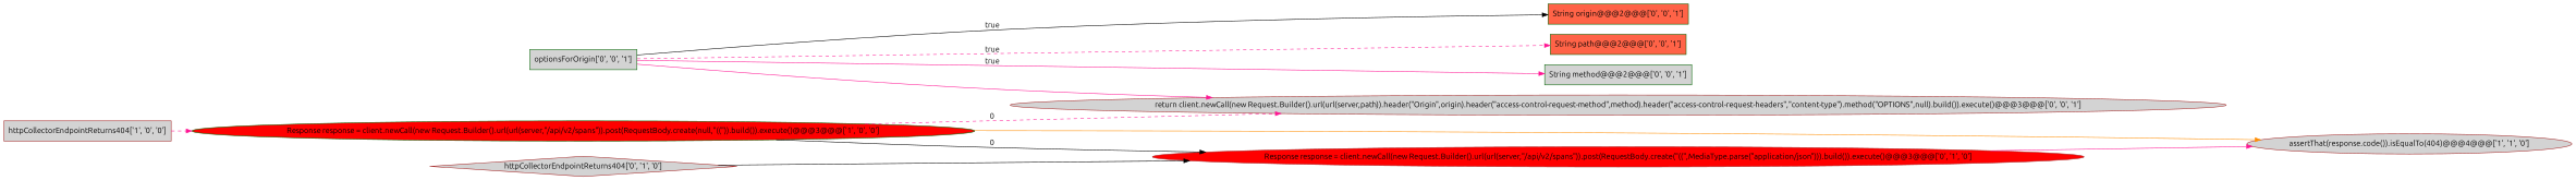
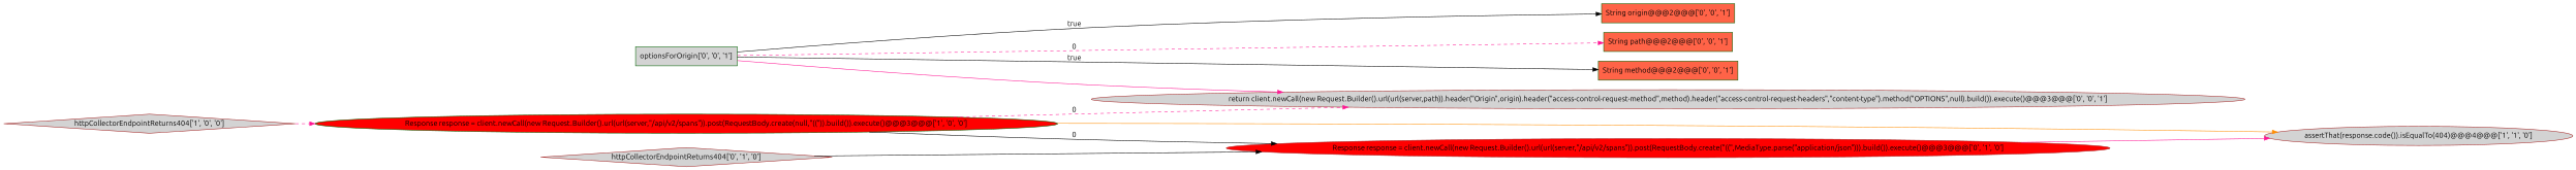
  digraph {
    fontname=Ubuntu
    rankdir=LR
    node [color=brown fillcolor=lightgray fontname=Ubuntu shape=ellipse style=filled]
    edge [color=deeppink fontname=Ubuntu style=solid]
    n1 [label="return client.newCall(new Request.Builder().url(url(server,path)).header(\"Origin\",origin).header(\"access-control-request-method\",method).header(\"access-control-request-headers\",\"content-type\").method(\"OPTIONS\",null).build()).execute()@@@3@@@['0', '0', '1']"]
    n2 [color=darkgreen label="optionsForOrigin['0', '0', '1']" shape=box]
    n3 [color=darkgreen fillcolor=tomato label="String origin@@@2@@@['0', '0', '1']" shape=box]
    n4 [color=darkgreen fillcolor=tomato label="String path@@@2@@@['0', '0', '1']" shape=box]
-   n5 [color=darkgreen label="String method@@@2@@@['0', '0', '1']" shape=box]
+   n5 [color=darkgreen fillcolor=tomato label="String method@@@2@@@['0', '0', '1']" shape=box]
    n6 [fillcolor=red label="Response response = client.newCall(new Request.Builder().url(url(server,\"/api/v2/spans\")).post(RequestBody.create(\"((\",MediaType.parse(\"application/json\"))).build()).execute()@@@3@@@['0', '1', '0']"]
    n7 [label="assertThat(response.code()).isEqualTo(404)@@@4@@@['1', '1', '0']"]
    n8 [label="httpCollectorEndpointReturns404['0', '1', '0']" shape=diamond]
-   n9 [label="httpCollectorEndpointReturns404['1', '0', '0']" shape=box]
+   n9 [label="httpCollectorEndpointReturns404['1', '0', '0']" shape=diamond]
    n10 [color=darkgreen fillcolor=red label="Response response = client.newCall(new Request.Builder().url(url(server,\"/api/v2/spans\")).post(RequestBody.create(null,\"((\")).build()).execute()@@@3@@@['1', '0', '0']"]
    n2 -> n1
    n2 -> n3 [color=black label=true]
-   n2 -> n4 [label=true style=dashed]
-   n2 -> n5 [label=true]
+   n2 -> n4 [label=0 style=dashed]
+   n2 -> n5 [color=black label=true]
    n6 -> n7
    n8 -> n6 [color=black]
    n9 -> n10 [style=dashed]
    n10 -> n1 [label=0 style=dashed]
    n10 -> n6 [color=black label=0]
    n10 -> n7 [color=darkorange]
  }
